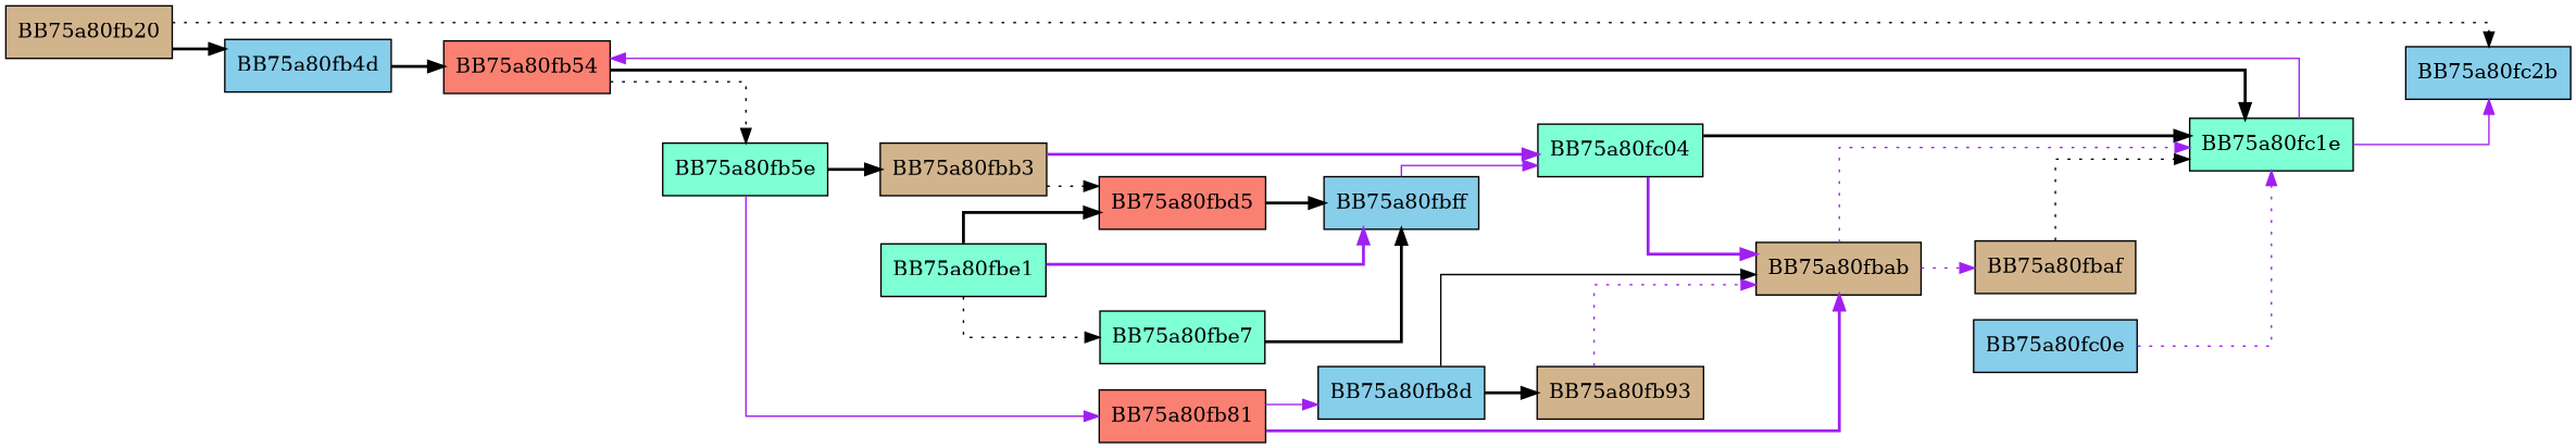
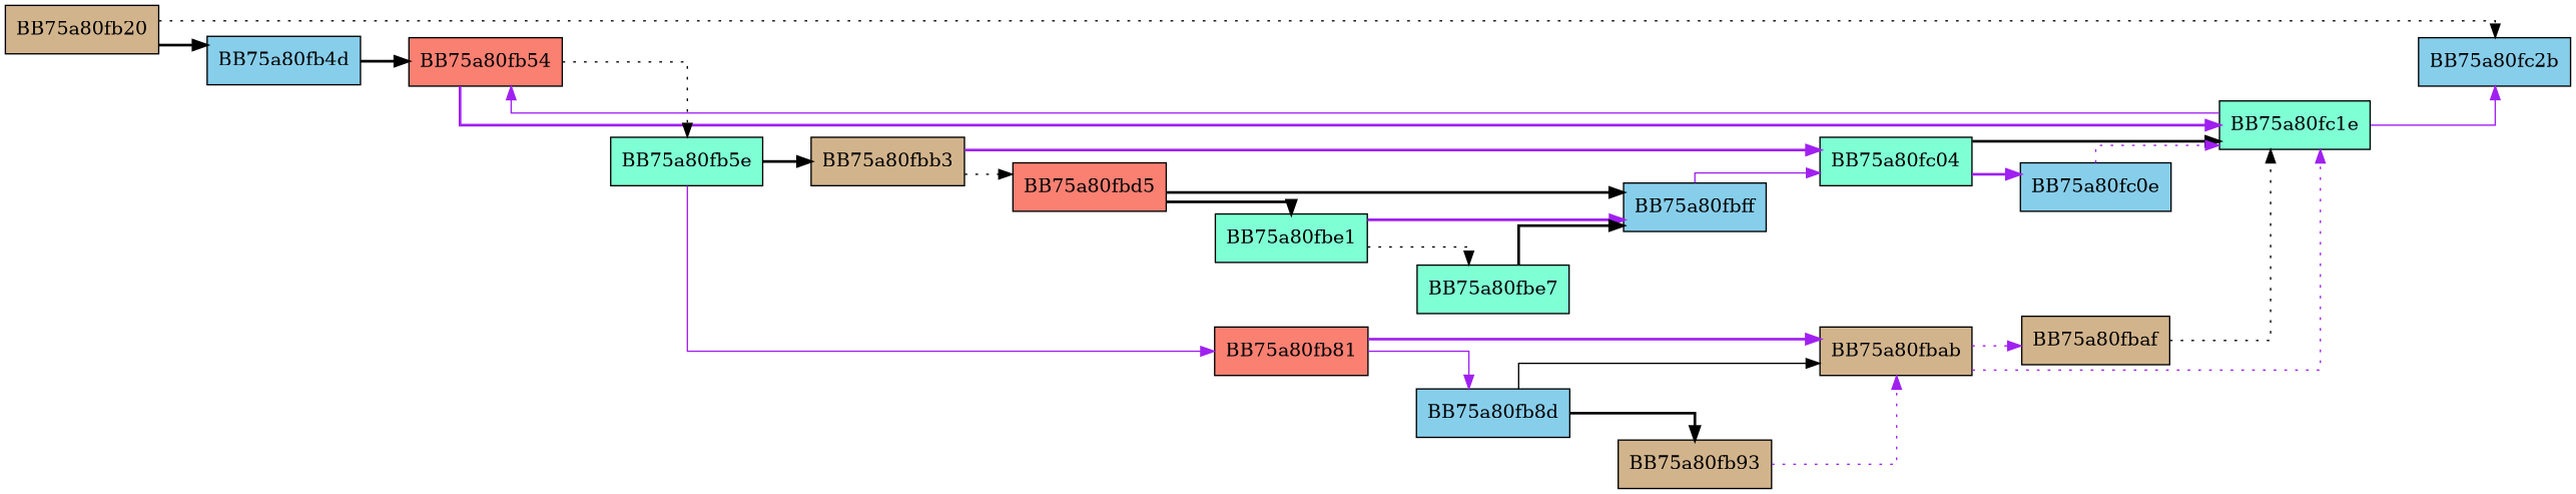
  digraph {
    rankdir=LR
    splines=ortho
    node [fillcolor=tan shape=box style=filled]
    edge [color=black style=bold]
    BB75a80fb20
    BB75a80fc2b [fillcolor=skyblue]
    BB75a80fb4d [fillcolor=skyblue]
    BB75a80fb54 [fillcolor=salmon]
    BB75a80fc1e [fillcolor=aquamarine]
    BB75a80fb5e [fillcolor=aquamarine]
    BB75a80fbb3
    BB75a80fb81 [fillcolor=salmon]
    BB75a80fc04 [fillcolor=aquamarine]
    BB75a80fbd5 [fillcolor=salmon]
    BB75a80fbab
    BB75a80fb8d [fillcolor=skyblue]
    BB75a80fc0e [fillcolor=skyblue]
    BB75a80fbff [fillcolor=skyblue]
    BB75a80fbe1 [fillcolor=aquamarine]
    BB75a80fbaf
    BB75a80fb93
    BB75a80fbe7 [fillcolor=aquamarine]
    BB75a80fb20 -> BB75a80fc2b [style=dotted]
    BB75a80fb20 -> BB75a80fb4d
    BB75a80fb4d -> BB75a80fb54
-   BB75a80fb54 -> BB75a80fc1e
+   BB75a80fb54 -> BB75a80fc1e [color=purple]
    BB75a80fb54 -> BB75a80fb5e [style=dotted]
    BB75a80fc1e -> BB75a80fc2b [color=purple style=solid]
    BB75a80fc1e -> BB75a80fb54 [color=purple style=solid]
    BB75a80fb5e -> BB75a80fbb3
    BB75a80fb5e -> BB75a80fb81 [color=purple style=solid]
    BB75a80fbb3 -> BB75a80fc04 [color=purple]
    BB75a80fbb3 -> BB75a80fbd5 [style=dotted]
    BB75a80fb81 -> BB75a80fbab [color=purple]
    BB75a80fb81 -> BB75a80fb8d [color=purple style=solid]
    BB75a80fc04 -> BB75a80fc1e
-   BB75a80fc04 -> BB75a80fbab [color=purple]
+   BB75a80fc04 -> BB75a80fc0e [color=purple]
    BB75a80fbd5 -> BB75a80fbff
-   BB75a80fbe1 -> BB75a80fbd5
+   BB75a80fbd5 -> BB75a80fbe1
    BB75a80fbab -> BB75a80fc1e [color=purple style=dotted]
    BB75a80fbab -> BB75a80fbaf [color=purple style=dotted]
    BB75a80fb8d -> BB75a80fbab [style=solid]
    BB75a80fb8d -> BB75a80fb93
    BB75a80fc0e -> BB75a80fc1e [color=purple style=dotted]
    BB75a80fbff -> BB75a80fc04 [color=purple style=solid]
    BB75a80fbe1 -> BB75a80fbff [color=purple]
    BB75a80fbe1 -> BB75a80fbe7 [style=dotted]
    BB75a80fbaf -> BB75a80fc1e [style=dotted]
    BB75a80fb93 -> BB75a80fbab [color=purple style=dotted]
    BB75a80fbe7 -> BB75a80fbff
  }
